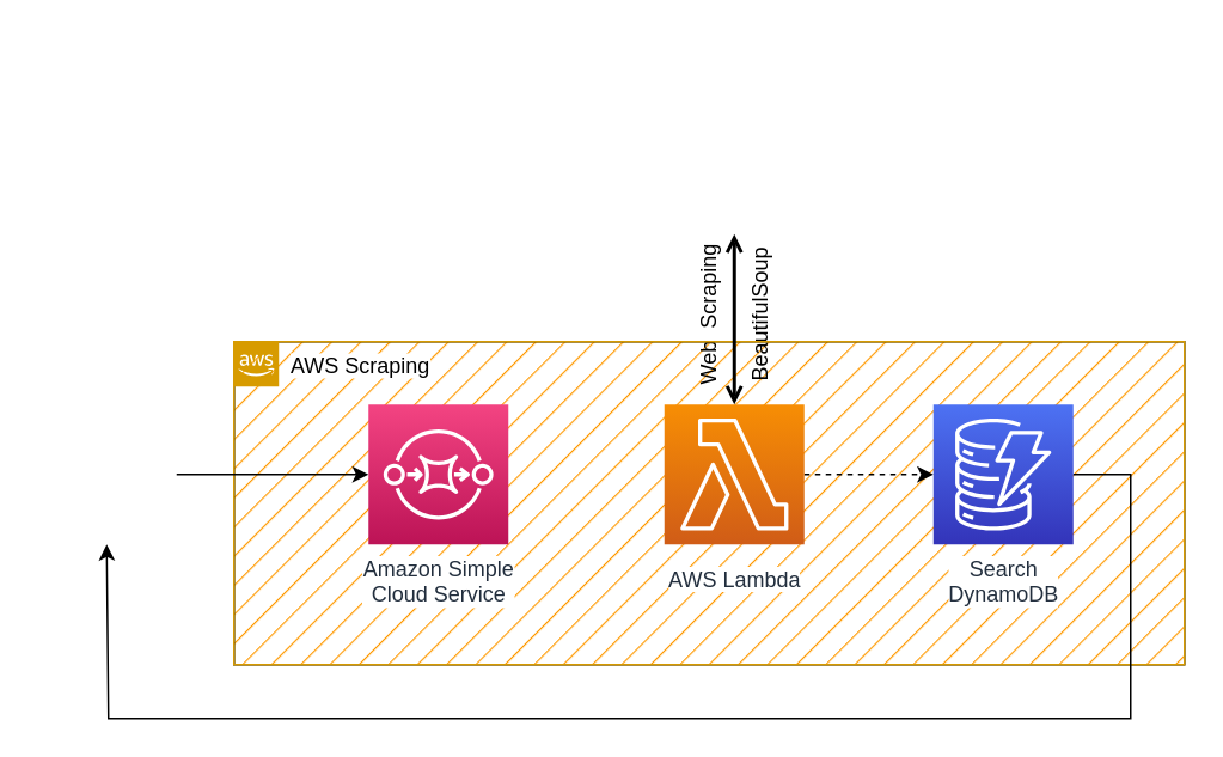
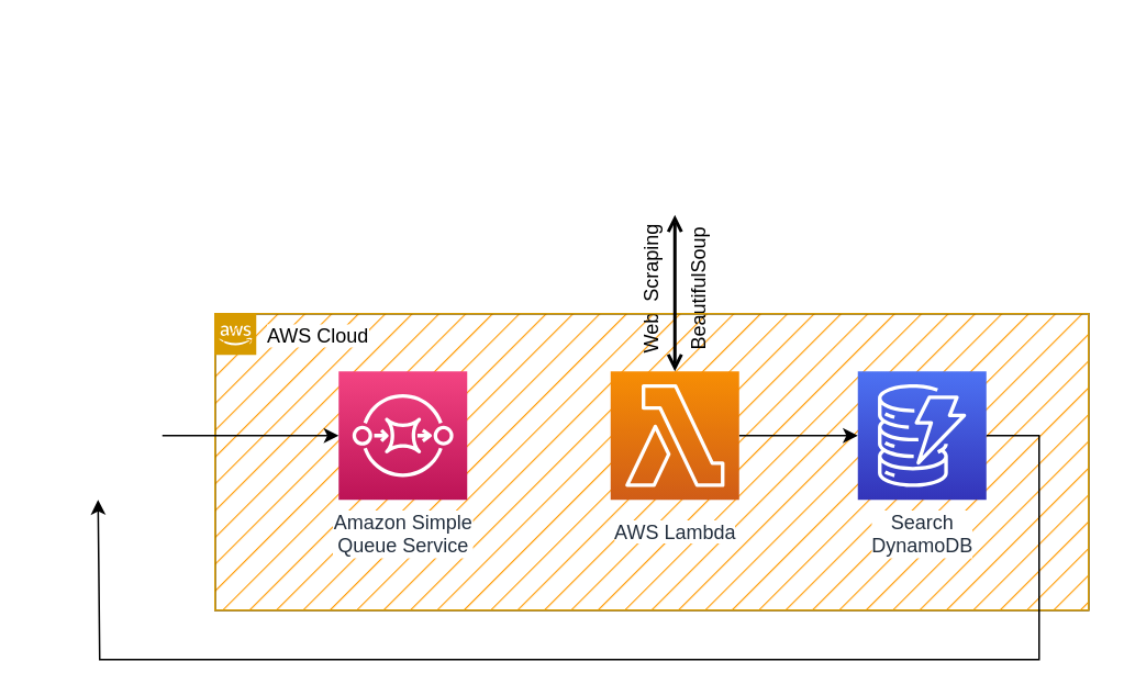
  <mxCell id="0" />
  <mxCell id="1" parent="0" />
  <mxCell id="2" value="" style="rounded=0;whiteSpace=wrap;html=1;fillColor=#FF9900;fillStyle=hatch;" vertex="1" parent="1"><mxGeometry x="130" y="190" width="530" height="180" as="geometry" /></mxCell>
  <mxCell id="3" value="Web&amp;nbsp; Scraping&lt;br&gt;&lt;br&gt;BeautifulSoup" style="text;html=1;strokeColor=none;fillColor=none;align=center;verticalAlign=middle;whiteSpace=wrap;rounded=0;rotation=-90;" vertex="1" parent="1"><mxGeometry x="349" y="160" width="120" height="30" as="geometry" /></mxCell>
- <mxCell id="4" value="AWS Scraping" style="points=[[0,0],[0.25,0],[0.5,0],[0.75,0],[1,0],[1,0.25],[1,0.5],[1,0.75],[1,1],[0.75,1],[0.5,1],[0.25,1],[0,1],[0,0.75],[0,0.5],[0,0.25]];outlineConnect=0;html=1;whiteSpace=wrap;fontSize=12;fontStyle=0;shape=mxgraph.aws4.group;grIcon=mxgraph.aws4.group_aws_cloud_alt;strokeColor=#d79b00;fillColor=none;verticalAlign=top;align=left;spacingLeft=30;dashed=0;labelBackgroundColor=#ffffff;container=0;pointerEvents=0;collapsible=0;recursiveResize=0;fillStyle=auto;" parent="1" vertex="1"><mxGeometry x="130" y="190" width="530" height="180" as="geometry" /></mxCell>
+ <mxCell id="4" value="AWS Cloud" style="points=[[0,0],[0.25,0],[0.5,0],[0.75,0],[1,0],[1,0.25],[1,0.5],[1,0.75],[1,1],[0.75,1],[0.5,1],[0.25,1],[0,1],[0,0.75],[0,0.5],[0,0.25]];outlineConnect=0;html=1;whiteSpace=wrap;fontSize=12;fontStyle=0;shape=mxgraph.aws4.group;grIcon=mxgraph.aws4.group_aws_cloud_alt;strokeColor=#d79b00;fillColor=none;verticalAlign=top;align=left;spacingLeft=30;dashed=0;labelBackgroundColor=#ffffff;container=0;pointerEvents=0;collapsible=0;recursiveResize=0;fillStyle=auto;" parent="1" vertex="1"><mxGeometry x="130" y="190" width="530" height="180" as="geometry" /></mxCell>
  <mxCell id="5" style="edgeStyle=orthogonalEdgeStyle;rounded=0;orthogonalLoop=1;jettySize=auto;html=1;exitX=1;exitY=0.5;exitDx=0;exitDy=0;" edge="1" parent="1" source="6" target="8"><mxGeometry relative="1" as="geometry" /></mxCell>
  <mxCell id="6" value="" style="shape=image;html=1;verticalAlign=top;verticalLabelPosition=bottom;labelBackgroundColor=#ffffff;imageAspect=0;aspect=fixed;image=https://cdn2.iconfinder.com/data/icons/whcompare-servers-web-hosting/50/staging-site-128.png" vertex="1" parent="1"><mxGeometry x="20" y="225" width="78" height="78" as="geometry" /></mxCell>
  <mxCell id="7" style="edgeStyle=orthogonalEdgeStyle;rounded=0;orthogonalLoop=1;jettySize=auto;html=1;endArrow=open;endFill=0;strokeWidth=2;startArrow=open;startFill=0;exitX=0.5;exitY=1;exitDx=0;exitDy=0;" parent="1" source="14" target="10" edge="1"><mxGeometry relative="1" as="geometry"><mxPoint x="499" y="139" as="sourcePoint" /><mxPoint x="563" y="-160" as="targetPoint" /></mxGeometry></mxCell>
- <mxCell id="8" value="Amazon Simple&lt;br&gt;Cloud Service&lt;br&gt;" style="outlineConnect=0;fontColor=#232F3E;gradientColor=#F34482;gradientDirection=north;fillColor=#BC1356;strokeColor=#ffffff;dashed=0;verticalLabelPosition=bottom;verticalAlign=top;align=center;html=1;fontSize=12;fontStyle=0;aspect=fixed;shape=mxgraph.aws4.resourceIcon;resIcon=mxgraph.aws4.sqs;labelBackgroundColor=#ffffff;" parent="1" vertex="1"><mxGeometry x="205" y="225" width="78" height="78" as="geometry" /></mxCell>
- <mxCell id="9" style="edgeStyle=orthogonalEdgeStyle;rounded=0;orthogonalLoop=1;jettySize=auto;html=1;dashed=1;" edge="1" parent="1" source="10" target="12"><mxGeometry relative="1" as="geometry" /></mxCell>
+ <mxCell id="8" value="Amazon Simple&lt;br&gt;Queue Service&lt;br&gt;" style="outlineConnect=0;fontColor=#232F3E;gradientColor=#F34482;gradientDirection=north;fillColor=#BC1356;strokeColor=#ffffff;dashed=0;verticalLabelPosition=bottom;verticalAlign=top;align=center;html=1;fontSize=12;fontStyle=0;aspect=fixed;shape=mxgraph.aws4.resourceIcon;resIcon=mxgraph.aws4.sqs;labelBackgroundColor=#ffffff;" parent="1" vertex="1"><mxGeometry x="205" y="225" width="78" height="78" as="geometry" /></mxCell>
+ <mxCell id="9" style="edgeStyle=orthogonalEdgeStyle;rounded=0;orthogonalLoop=1;jettySize=auto;html=1;" edge="1" parent="1" source="10" target="12"><mxGeometry relative="1" as="geometry" /></mxCell>
  <mxCell id="10" value="AWS Lambda" style="outlineConnect=0;fontColor=#232F3E;gradientColor=#F78E04;gradientDirection=north;fillColor=#D05C17;strokeColor=#ffffff;dashed=0;verticalLabelPosition=bottom;verticalAlign=top;align=center;html=1;fontSize=12;fontStyle=0;aspect=fixed;shape=mxgraph.aws4.resourceIcon;resIcon=mxgraph.aws4.lambda;labelBackgroundColor=#ffffff;spacingTop=6;" parent="1" vertex="1"><mxGeometry x="370" y="225" width="78" height="78" as="geometry" /></mxCell>
  <mxCell id="11" style="edgeStyle=orthogonalEdgeStyle;rounded=0;orthogonalLoop=1;jettySize=auto;html=1;entryX=0.5;entryY=1;entryDx=0;entryDy=0;" edge="1" parent="1" source="12" target="6"><mxGeometry relative="1" as="geometry"><mxPoint x="-20" y="350" as="targetPoint" /><Array as="points"><mxPoint x="630" y="264" /><mxPoint x="630" y="400" /><mxPoint x="60" y="400" /></Array></mxGeometry></mxCell>
  <mxCell id="12" value="Search&lt;br&gt;DynamoDB" style="outlineConnect=0;fontColor=#232F3E;gradientColor=#4D72F3;gradientDirection=north;fillColor=#3334B9;strokeColor=#ffffff;dashed=0;verticalLabelPosition=bottom;verticalAlign=top;align=center;html=1;fontSize=12;fontStyle=0;aspect=fixed;shape=mxgraph.aws4.resourceIcon;resIcon=mxgraph.aws4.dynamodb;labelBackgroundColor=#ffffff;" parent="1" vertex="1"><mxGeometry x="520" y="225" width="78" height="78" as="geometry" /></mxCell>
  <mxCell id="13" value="" style="group" vertex="1" connectable="0" parent="1"><mxGeometry x="364.44" y="20" width="89.11" height="110" as="geometry" /></mxCell>
  <mxCell id="14" value="" style="shape=image;html=1;verticalAlign=top;verticalLabelPosition=bottom;labelBackgroundColor=#ffffff;imageAspect=0;aspect=fixed;image=https://cdn2.iconfinder.com/data/icons/whcompare-servers-web-hosting/50/staging-site-128.png" vertex="1" parent="13"><mxGeometry y="20.886" width="89.11" height="89.11" as="geometry" /></mxCell>
  <mxCell id="15" value="" style="shape=image;verticalLabelPosition=bottom;labelBackgroundColor=default;verticalAlign=top;aspect=fixed;imageAspect=0;image=https://www.clipartkey.com/mpngs/m/115-1150417_flask-framework-logo.png;imageBorder=#FFFFFF;" vertex="1" parent="1"><mxGeometry x="70" y="270" width="30.1" height="40" as="geometry" /></mxCell>
